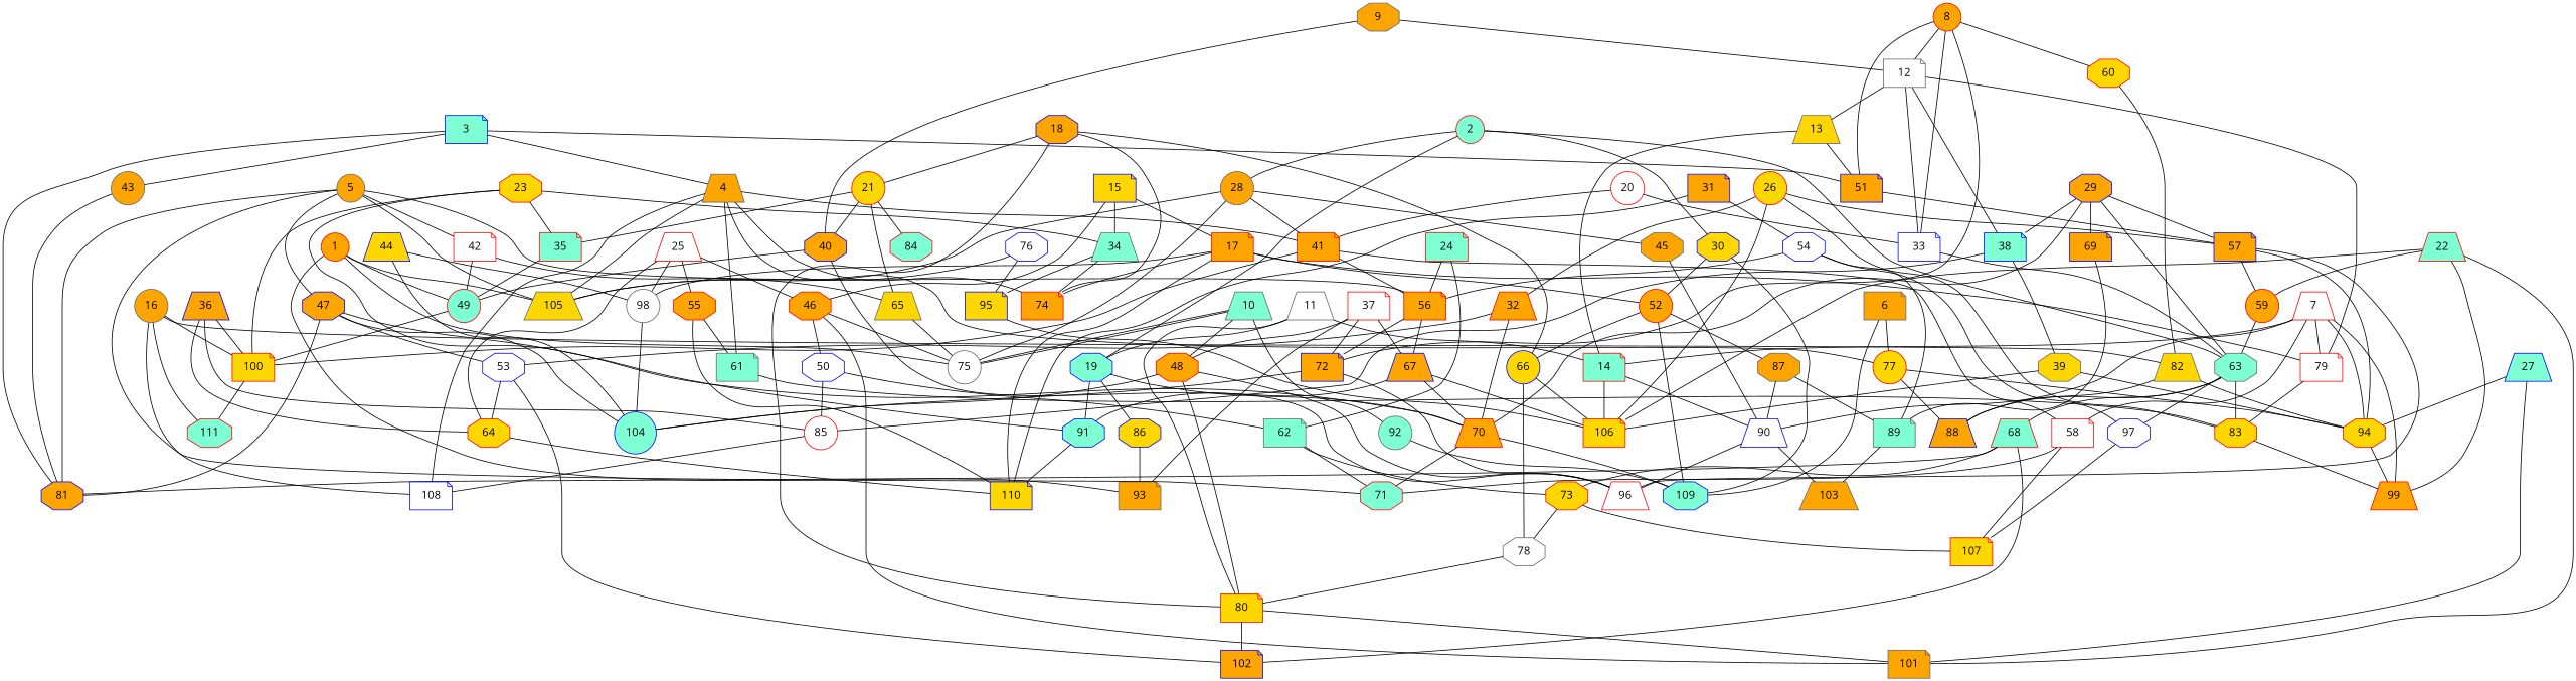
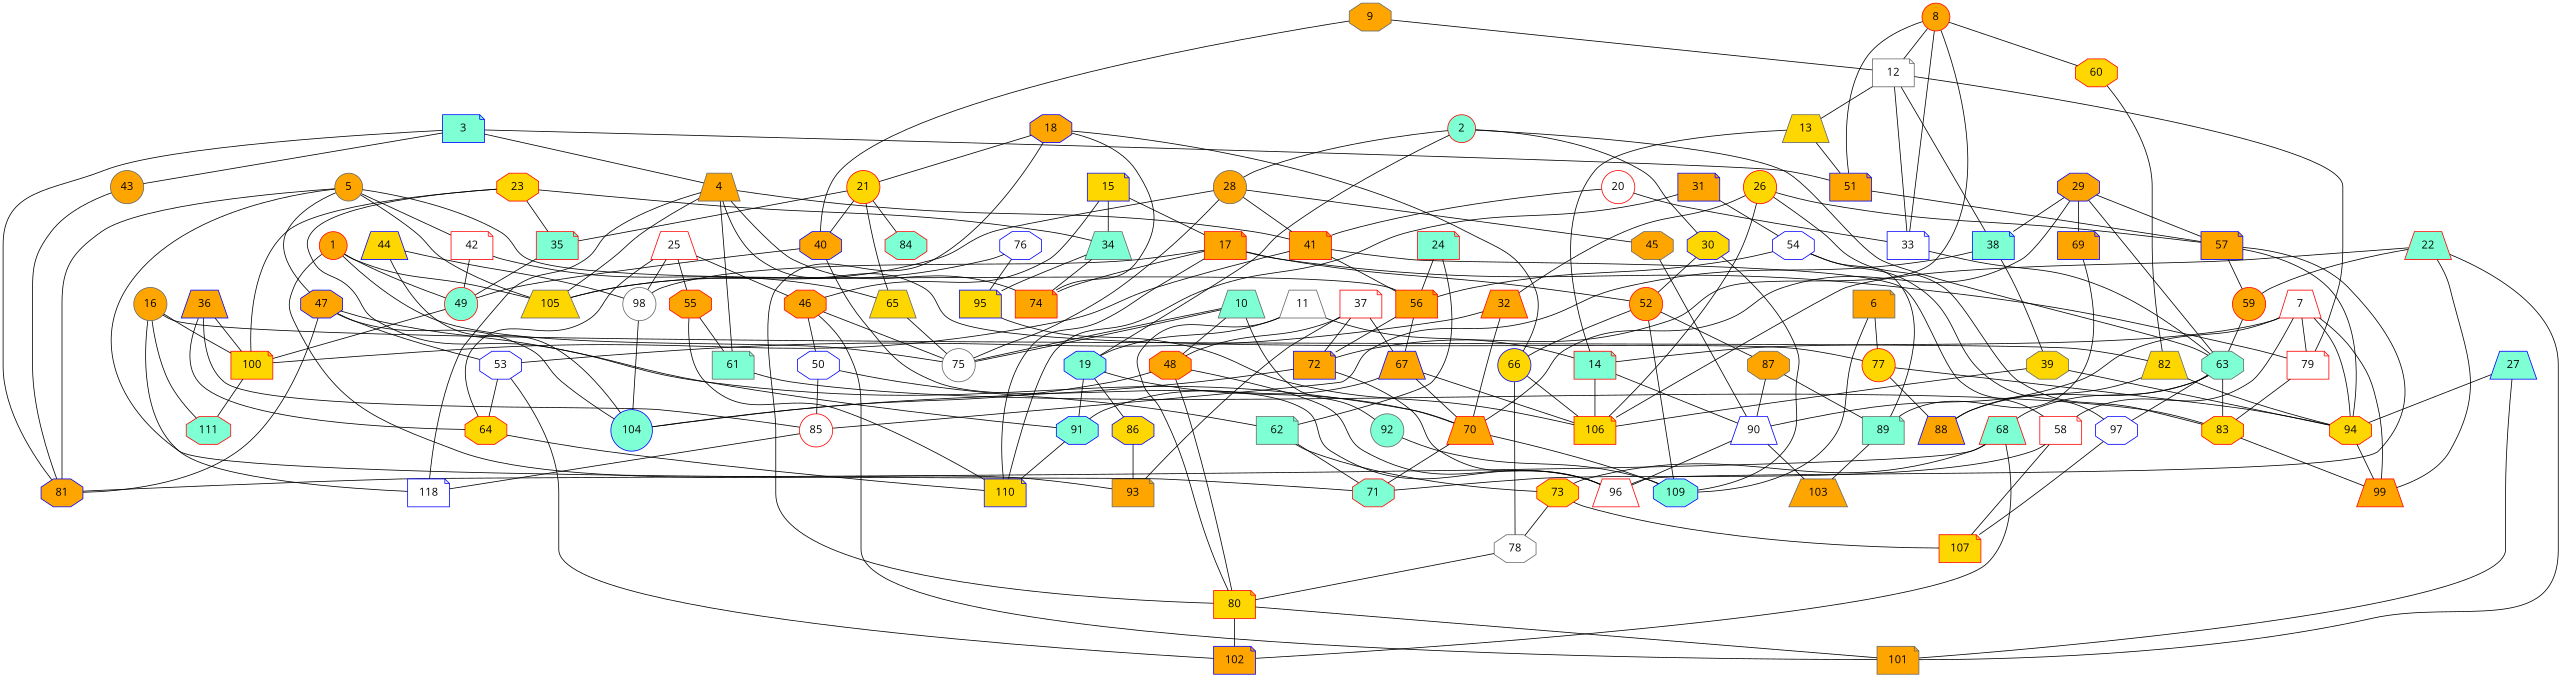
  graph {
    fontname="Open Sans"
    node [color=red fillcolor=orange fontname="Open Sans" shape=note style=filled]
    edge [fontname="Open Sans"]
    1 [shape=circle]
    49 [fillcolor=aquamarine shape=circle]
    75 [color=gray40 fillcolor=white shape=circle]
    93 [color=gray40]
    105 [color=gray40 fillcolor=gold shape=trapezium]
    100 [fillcolor=gold]
    2 [fillcolor=aquamarine shape=circle]
    19 [color=blue fillcolor=aquamarine shape=octagon]
    28 [color=gray40 shape=circle]
    30 [color=blue fillcolor=gold shape=octagon]
    63 [color=gray40 fillcolor=aquamarine shape=octagon]
    70 [shape=trapezium]
    86 [color=blue fillcolor=gold shape=octagon]
    91 [color=blue fillcolor=aquamarine shape=octagon]
    41
    45 [color=gray40 shape=octagon]
    109 [color=blue fillcolor=aquamarine shape=octagon]
    52 [shape=circle]
    83 [fillcolor=gold shape=octagon]
    97 [color=blue fillcolor=white shape=octagon]
    68 [fillcolor=aquamarine shape=trapezium]
    88 [color=blue shape=trapezium]
    3 [color=blue fillcolor=aquamarine]
    4 [color=gray40 shape=trapezium]
    43 [color=gray40 shape=circle]
    51 [color=blue]
    81 [color=blue shape=octagon]
    61 [color=gray40 fillcolor=aquamarine]
    74
    77 [fillcolor=gold shape=circle]
-   108 [color=blue fillcolor=white]
+   108 [color=blue fillcolor=white label=118]
    57 [color=blue]
    56
    58 [fillcolor=white]
    94 [fillcolor=gold shape=octagon]
    5 [color=gray40 shape=circle]
    42 [fillcolor=white]
    47 [color=blue shape=octagon]
    71 [fillcolor=aquamarine shape=octagon]
    65 [color=gray40 fillcolor=gold shape=trapezium]
    53 [color=blue fillcolor=white shape=octagon]
    104 [color=blue fillcolor=aquamarine shape=circle]
    72 [color=blue]
    67 [color=blue shape=trapezium]
    6 [color=gray40]
    7 [fillcolor=white shape=trapezium]
    14 [fillcolor=aquamarine]
    79 [fillcolor=white]
    90 [color=blue fillcolor=white shape=trapezium]
    99 [shape=trapezium]
    106 [fillcolor=gold]
    107 [fillcolor=gold]
    96 [fillcolor=white shape=trapezium]
    103 [color=gray40 shape=trapezium]
    8 [shape=circle]
    12 [color=gray40 fillcolor=white]
    33 [color=blue fillcolor=white]
    60 [fillcolor=gold shape=octagon]
    13 [color=gray40 fillcolor=gold shape=trapezium]
    38 [color=blue fillcolor=aquamarine]
    82 [color=gray40 fillcolor=gold shape=trapezium]
    9 [color=gray40 shape=octagon]
    40 [color=blue shape=octagon]
    10 [color=gray40 fillcolor=aquamarine shape=trapezium]
    48 [shape=octagon]
    92 [color=gray40 fillcolor=aquamarine shape=circle]
    80 [fillcolor=gold]
    11 [color=gray40 fillcolor=white shape=trapezium]
    101 [color=gray40]
    102 [color=blue]
    85 [fillcolor=white shape=circle]
    39 [color=gray40 fillcolor=gold shape=octagon]
    15 [color=blue fillcolor=gold]
    17
    34 [color=gray40 fillcolor=aquamarine shape=trapezium]
    46 [shape=octagon]
    98 [color=gray40 fillcolor=white shape=circle]
    110 [color=blue fillcolor=gold]
    95 [color=blue fillcolor=gold]
    50 [color=blue fillcolor=white shape=octagon]
    16 [color=gray40 shape=circle]
    111 [fillcolor=aquamarine shape=octagon]
    66 [color=blue fillcolor=gold shape=circle]
    87 [color=gray40 shape=octagon]
    18 [color=blue shape=octagon]
    21 [fillcolor=gold shape=circle]
    35 [fillcolor=aquamarine]
    84 [fillcolor=aquamarine shape=octagon]
    78 [color=gray40 fillcolor=white shape=octagon]
    20 [fillcolor=white shape=circle]
    22 [fillcolor=aquamarine shape=trapezium]
    59 [shape=circle]
    23 [fillcolor=gold shape=octagon]
    24 [fillcolor=aquamarine]
    62 [color=gray40 fillcolor=aquamarine]
    73 [fillcolor=gold shape=octagon]
    25 [fillcolor=white shape=trapezium]
    55 [shape=octagon]
    64 [fillcolor=gold shape=octagon]
    26 [fillcolor=gold shape=circle]
    32 [shape=trapezium]
    27 [color=blue fillcolor=aquamarine shape=trapezium]
    29 [color=blue shape=octagon]
    69 [color=blue]
    89 [color=gray40 fillcolor=aquamarine]
    31 [color=blue]
    54 [color=blue fillcolor=white shape=octagon]
    36 [color=blue shape=trapezium]
    37 [fillcolor=white]
    44 [color=blue fillcolor=gold shape=trapezium]
    76 [color=blue fillcolor=white shape=octagon]
    1 -- 49
    1 -- 75
    1 -- 93
    1 -- 105
    49 -- 100
    100 -- 111
    2 -- 19
    2 -- 28
    2 -- 30
    2 -- 63
    19 -- 70
    19 -- 86
    19 -- 91
    28 -- 75
    28 -- 105
    28 -- 41
    28 -- 45
    30 -- 109
    30 -- 52
    63 -- 83
    63 -- 97
    63 -- 68
    63 -- 88
    70 -- 109
    70 -- 71
    86 -- 93
    91 -- 110
    41 -- 100
    41 -- 56
    41 -- 58
    45 -- 90
    52 -- 109
    52 -- 66
    52 -- 87
    83 -- 99
    97 -- 107
    68 -- 81
    68 -- 102
    68 -- 73
    3 -- 4
    3 -- 43
    3 -- 51
    3 -- 81
    4 -- 105
    4 -- 41
    4 -- 61
    4 -- 74
    4 -- 77
    4 -- 108
    43 -- 81
    51 -- 57
    61 -- 83
    77 -- 88
    77 -- 94
    57 -- 94
    57 -- 96
    57 -- 59
    56 -- 72
    56 -- 67
    58 -- 71
    58 -- 107
    94 -- 99
    5 -- 105
    5 -- 81
    5 -- 56
    5 -- 42
    5 -- 47
    5 -- 71
    42 -- 49
    42 -- 65
    47 -- 70
    47 -- 81
    47 -- 53
    47 -- 104
    65 -- 75
    53 -- 102
    53 -- 64
    72 -- 104
    72 -- 96
    67 -- 70
    67 -- 91
    67 -- 106
    6 -- 109
    6 -- 77
    7 -- 58
    7 -- 94
    7 -- 14
    7 -- 79
    7 -- 90
    7 -- 99
    14 -- 90
    14 -- 106
    79 -- 83
    90 -- 96
    90 -- 103
    8 -- 51
    8 -- 72
    8 -- 12
    8 -- 33
    8 -- 60
    12 -- 79
    12 -- 33
    12 -- 13
    12 -- 38
    33 -- 63
    60 -- 82
    13 -- 51
    13 -- 14
    38 -- 85
    38 -- 39
    82 -- 88
    82 -- 94
    9 -- 12
    9 -- 40
    40 -- 49
    40 -- 96
    10 -- 75
    10 -- 75
    10 -- 48
    10 -- 92
    48 -- 104
    48 -- 96
    48 -- 80
    92 -- 109
    80 -- 101
    80 -- 102
    11 -- 19
    11 -- 14
    11 -- 80
    85 -- 108
    39 -- 94
    39 -- 106
    15 -- 17
    15 -- 34
    15 -- 46
    17 -- 52
    17 -- 74
    17 -- 79
    17 -- 98
    17 -- 110
    34 -- 74
    34 -- 95
    46 -- 75
    46 -- 101
    46 -- 50
    98 -- 104
    95 -- 106
    50 -- 85
    50 -- 62
    16 -- 100
    16 -- 108
    16 -- 82
    16 -- 111
    66 -- 106
    66 -- 78
    87 -- 90
    87 -- 89
    18 -- 74
    18 -- 80
    18 -- 66
    18 -- 21
    21 -- 65
    21 -- 40
    21 -- 35
    21 -- 84
    35 -- 49
    78 -- 80
    20 -- 41
    20 -- 33
    22 -- 99
    22 -- 106
    22 -- 101
    22 -- 59
    59 -- 63
    23 -- 100
    23 -- 91
    23 -- 34
    23 -- 35
    24 -- 56
    24 -- 62
    62 -- 71
    62 -- 73
    73 -- 107
    73 -- 78
    25 -- 46
    25 -- 98
    25 -- 55
    25 -- 64
    55 -- 61
    55 -- 110
    64 -- 110
    26 -- 83
    26 -- 57
    26 -- 106
    26 -- 32
    32 -- 70
    32 -- 53
    27 -- 94
    27 -- 101
    29 -- 63
    29 -- 70
    29 -- 57
    29 -- 38
    29 -- 69
    69 -- 89
    89 -- 103
    31 -- 110
    31 -- 54
    54 -- 97
    54 -- 56
    54 -- 89
    36 -- 100
    36 -- 85
    36 -- 64
    37 -- 93
    37 -- 72
    37 -- 67
    37 -- 48
    44 -- 104
    44 -- 98
    76 -- 105
    76 -- 95
  }
